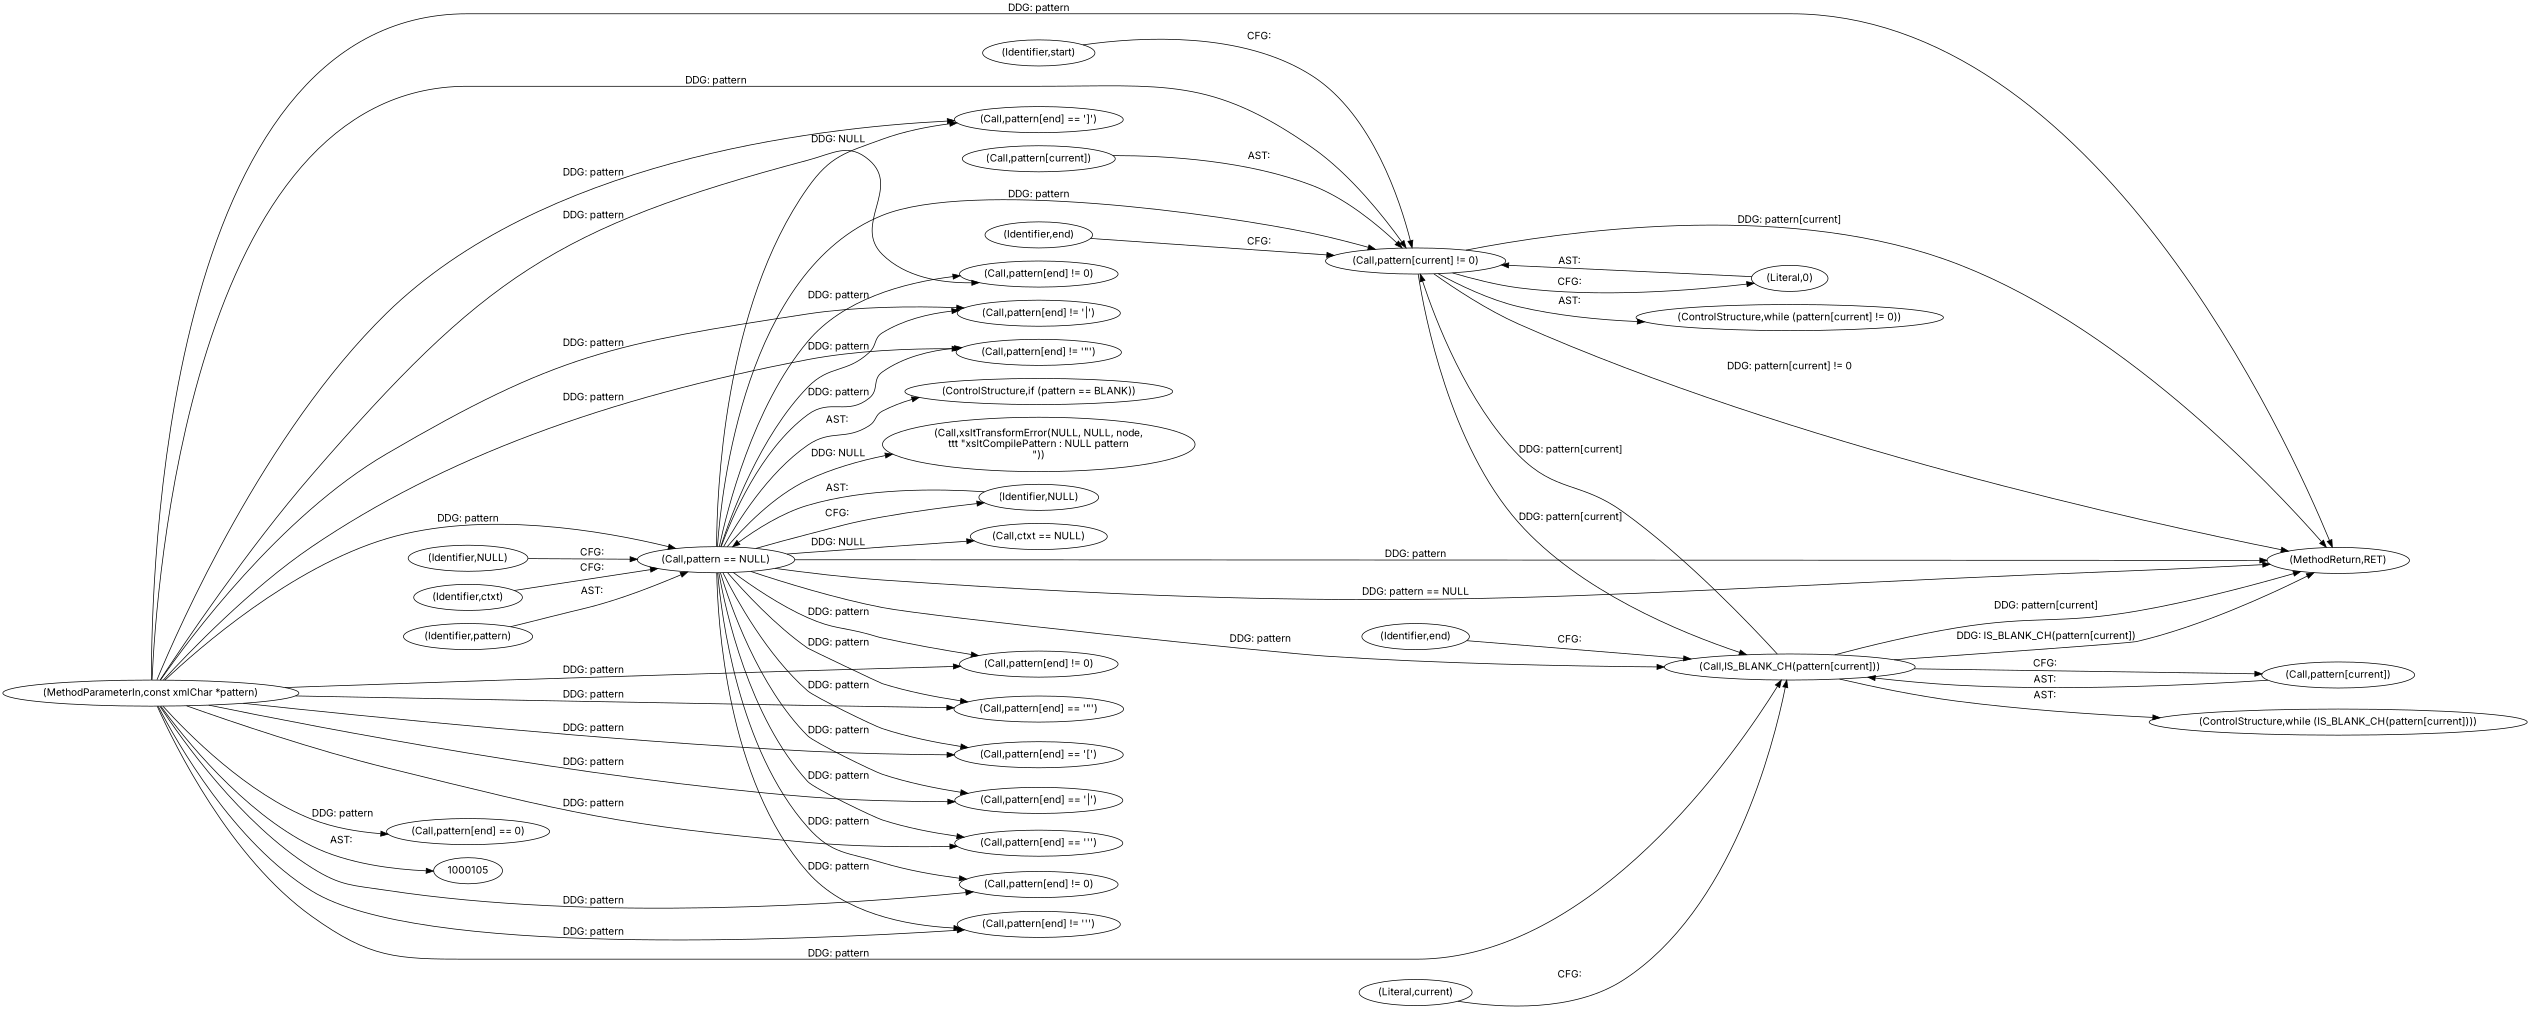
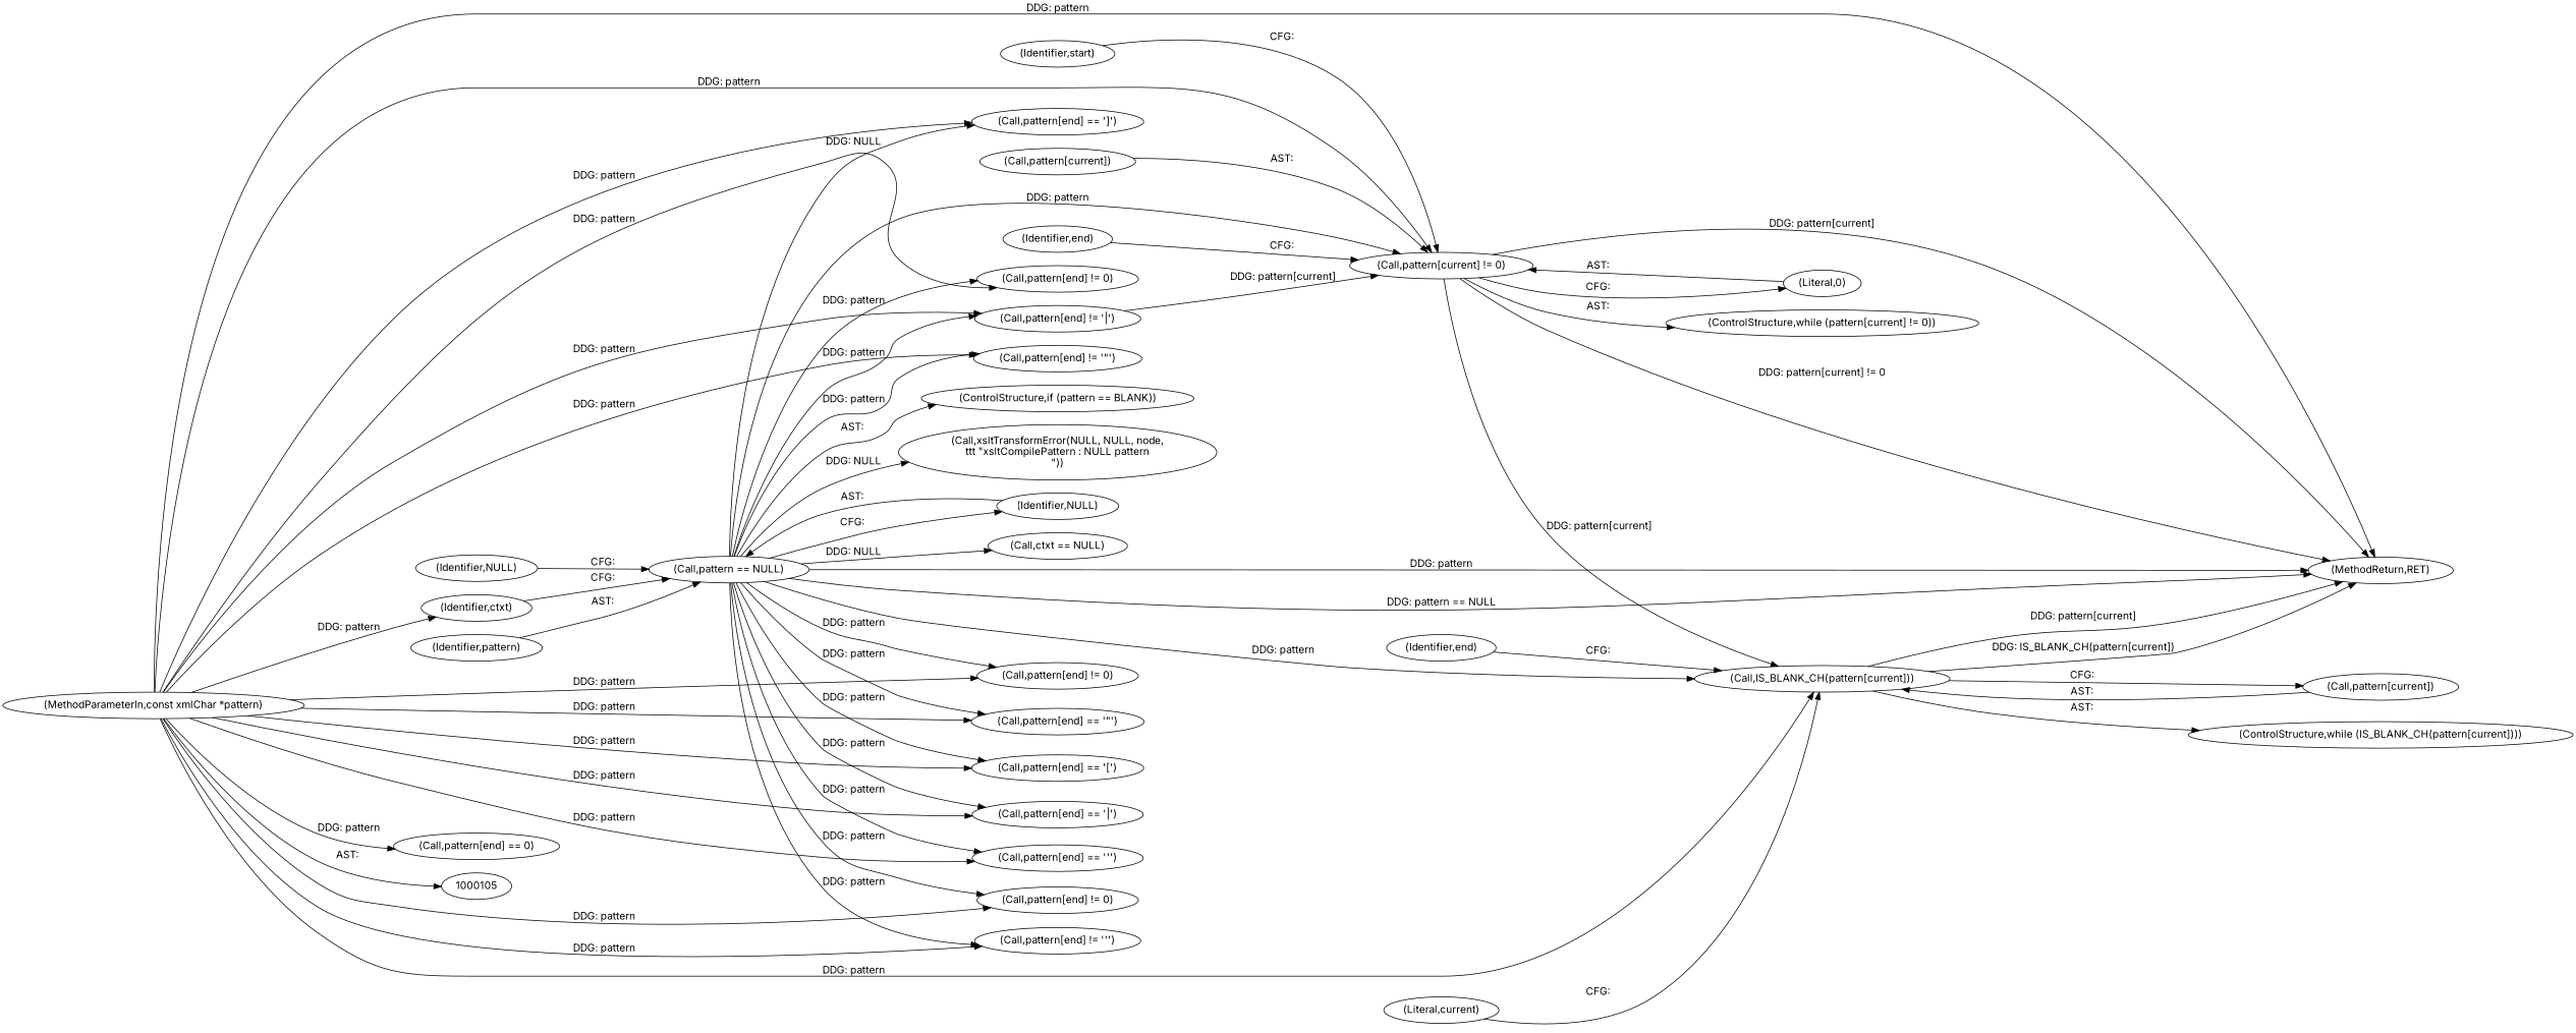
  digraph {
    fontname=Inter
    rankdir=LR
    node [fontname=Inter]
    edge [fontname=Inter]
    n1 [label="(Call,pattern[current] != 0)"]
    n2 [label="(Call,IS_BLANK_CH(pattern[current]))"]
    n3 [label="(MethodReturn,RET)"]
    n4 [label="(Literal,0)"]
    n5 [label="(ControlStructure,while (pattern[current] != 0))"]
    n6 [label="(ControlStructure,while (IS_BLANK_CH(pattern[current])))"]
    n7 [label="(Call,pattern[current])"]
    n8 [label="(Call,pattern == NULL)"]
    n9 [label="(Call,pattern[end] != 0)"]
    n10 [label="(Call,pattern[end] != '\"')"]
    n11 [label="(Call,pattern[end] != '|')"]
    n12 [label="(Identifier,NULL)"]
    n13 [label="(Call,pattern[end] == '\"')"]
    n14 [label="(Call,pattern[end] == '[')"]
    n15 [label="(Call,pattern[end] == ']')"]
    n16 [label="(Call,pattern[end] == '|')"]
    n17 [label="(Call,ctxt == NULL)"]
    n18 [label="(Call,pattern[end] == '\'')"]
    n19 [label="(Call,pattern[end] != 0)"]
    n20 [label="(Call,pattern[end] != '\'')"]
    n21 [label="(ControlStructure,if (pattern == BLANK))"]
    n22 [label="(Call,pattern[end] != 0)"]
    n23 [label="(Call,xsltTransformError(NULL, NULL, node,\n\t\t\t \"xsltCompilePattern : NULL pattern\n\"))"]
    n24 [label="(Call,pattern[end] == 0)"]
    n25 [label="(MethodParameterIn,const xmlChar *pattern)"]
    1000105
    n27 [label="(Identifier,pattern)"]
    n28 [label="(Identifier,start)"]
    n29 [label="(Identifier,NULL)"]
    n30 [label="(Identifier,end)"]
    n31 [label="(Call,pattern[current])"]
    n32 [label="(Identifier,ctxt)"]
    n33 [label="(Identifier,end)"]
    n34 [label="(Literal,current)"]
    n1 -> n2 [label="DDG: pattern[current]"]
    n1 -> n3 [label="DDG: pattern[current]"]
    n1 -> n3 [label="DDG: pattern[current] != 0"]
    n1 -> n4 [label="CFG: "]
    n1 -> n5 [label="AST: "]
-   n2 -> n1 [label="DDG: pattern[current]"]
+   n11 -> n1 [label="DDG: pattern[current]"]
    n2 -> n3 [label="DDG: pattern[current]"]
    n2 -> n3 [label="DDG: IS_BLANK_CH(pattern[current])"]
    n2 -> n6 [label="AST: "]
    n2 -> n7 [label="CFG: "]
    n4 -> n1 [label="AST: "]
    n7 -> n2 [label="AST: "]
    n8 -> n1 [label="DDG: pattern"]
    n8 -> n2 [label="DDG: pattern"]
    n8 -> n3 [label="DDG: pattern == NULL"]
    n8 -> n3 [label="DDG: pattern"]
    n8 -> n9 [label="DDG: pattern"]
    n8 -> n10 [label="DDG: pattern"]
    n8 -> n11 [label="DDG: pattern"]
    n8 -> n12 [label="CFG: "]
    n8 -> n13 [label="DDG: pattern"]
    n8 -> n14 [label="DDG: pattern"]
    n8 -> n15 [label="DDG: NULL"]
    n8 -> n16 [label="DDG: pattern"]
    n8 -> n17 [label="DDG: NULL"]
    n8 -> n18 [label="DDG: pattern"]
    n8 -> n19 [label="DDG: pattern"]
    n8 -> n20 [label="DDG: pattern"]
    n8 -> n21 [label="AST: "]
    n8 -> n22 [label="DDG: pattern"]
    n8 -> n23 [label="DDG: NULL"]
    n12 -> n8 [label="AST: "]
    n25 -> n1 [label="DDG: pattern"]
    n25 -> n2 [label="DDG: pattern"]
    n25 -> n3 [label="DDG: pattern"]
-   n25 -> n8 [label="DDG: pattern"]
+   n25 -> n32 [label="DDG: pattern"]
    n25 -> n9 [label="DDG: pattern"]
    n25 -> n10 [label="DDG: pattern"]
    n25 -> n11 [label="DDG: pattern"]
    n25 -> n13 [label="DDG: pattern"]
    n25 -> n14 [label="DDG: pattern"]
    n25 -> n15 [label="DDG: pattern"]
    n25 -> n16 [label="DDG: pattern"]
    n25 -> n18 [label="DDG: pattern"]
    n25 -> n19 [label="DDG: pattern"]
    n25 -> n20 [label="DDG: pattern"]
    n25 -> n22 [label="DDG: pattern"]
    n25 -> n24 [label="DDG: pattern"]
    n25 -> 1000105 [label="AST: "]
    n27 -> n8 [label="AST: "]
    n28 -> n1 [label="CFG: "]
    n29 -> n8 [label="CFG: "]
    n30 -> n2 [label="CFG: "]
    n31 -> n1 [label="AST: "]
    n32 -> n8 [label="CFG: "]
    n33 -> n1 [label="CFG: "]
    n34 -> n2 [label="CFG: "]
  }
